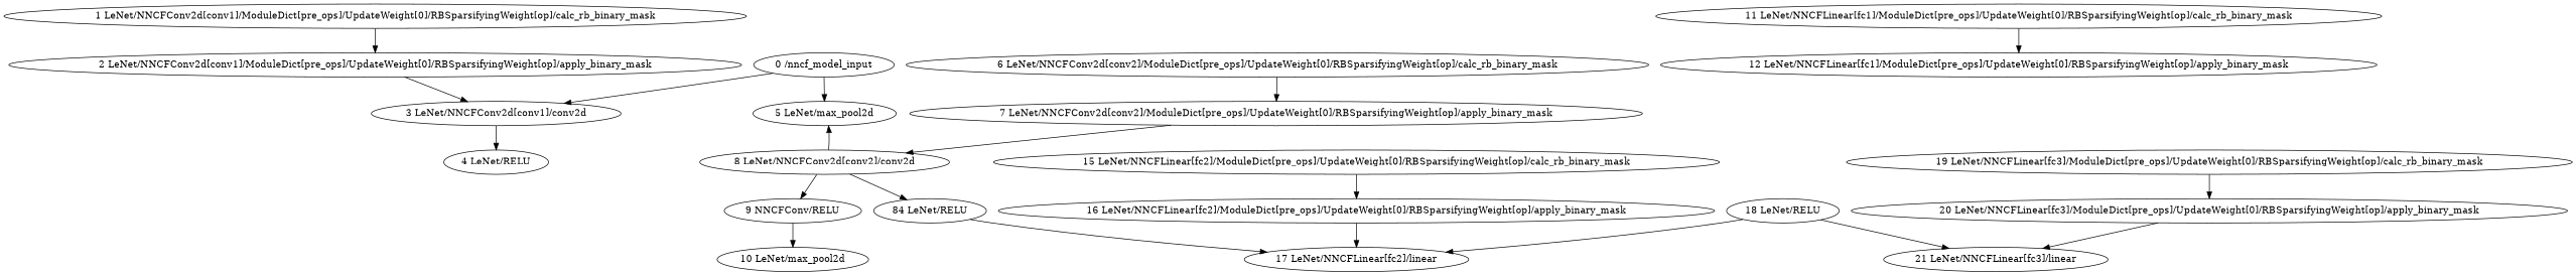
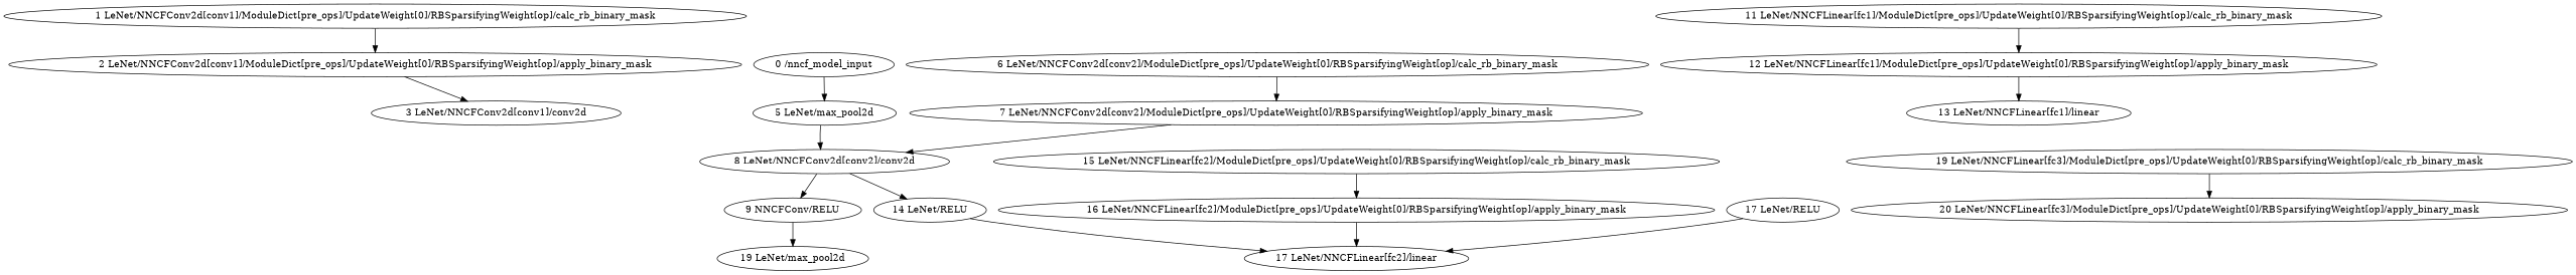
  strict digraph {
    node [type=calc_rb_binary_mask scope=LeNet]
    "0 /nncf_model_input" [type=nncf_model_input scope=""]
    "3 LeNet/NNCFConv2d[conv1]/conv2d" [scope="LeNet/NNCFConv2d[conv1]" type=conv2d]
    "5 LeNet/max_pool2d" [type=max_pool2d]
-   "4 LeNet/RELU" [type=RELU]
    "1 LeNet/NNCFConv2d[conv1]/ModuleDict[pre_ops]/UpdateWeight[0]/RBSparsifyingWeight[op]/calc_rb_binary_mask" [scope="LeNet/NNCFConv2d[conv1]/ModuleDict[pre_ops]/UpdateWeight[0]/RBSparsifyingWeight[op]"]
    "2 LeNet/NNCFConv2d[conv1]/ModuleDict[pre_ops]/UpdateWeight[0]/RBSparsifyingWeight[op]/apply_binary_mask" [scope="LeNet/NNCFConv2d[conv1]/ModuleDict[pre_ops]/UpdateWeight[0]/RBSparsifyingWeight[op]" type=apply_binary_mask]
    "8 LeNet/NNCFConv2d[conv2]/conv2d" [scope="LeNet/NNCFConv2d[conv2]" type=conv2d]
    n8 [label="9 NNCFConv/RELU" type=RELU]
-   "14 LeNet/RELU" [type=RELU label="84 LeNet/RELU"]
+   "14 LeNet/RELU" [type=RELU]
    "6 LeNet/NNCFConv2d[conv2]/ModuleDict[pre_ops]/UpdateWeight[0]/RBSparsifyingWeight[op]/calc_rb_binary_mask" [scope="LeNet/NNCFConv2d[conv2]/ModuleDict[pre_ops]/UpdateWeight[0]/RBSparsifyingWeight[op]"]
    "7 LeNet/NNCFConv2d[conv2]/ModuleDict[pre_ops]/UpdateWeight[0]/RBSparsifyingWeight[op]/apply_binary_mask" [scope="LeNet/NNCFConv2d[conv2]/ModuleDict[pre_ops]/UpdateWeight[0]/RBSparsifyingWeight[op]" type=apply_binary_mask]
-   "10 LeNet/max_pool2d" [type=max_pool2d]
+   "10 LeNet/max_pool2d" [type=max_pool2d label="19 LeNet/max_pool2d"]
+   "13 LeNet/NNCFLinear[fc1]/linear" [scope="LeNet/NNCFLinear[fc1]" type=linear]
    "11 LeNet/NNCFLinear[fc1]/ModuleDict[pre_ops]/UpdateWeight[0]/RBSparsifyingWeight[op]/calc_rb_binary_mask" [scope="LeNet/NNCFLinear[fc1]/ModuleDict[pre_ops]/UpdateWeight[0]/RBSparsifyingWeight[op]"]
    "12 LeNet/NNCFLinear[fc1]/ModuleDict[pre_ops]/UpdateWeight[0]/RBSparsifyingWeight[op]/apply_binary_mask" [scope="LeNet/NNCFLinear[fc1]/ModuleDict[pre_ops]/UpdateWeight[0]/RBSparsifyingWeight[op]" type=apply_binary_mask]
    "17 LeNet/NNCFLinear[fc2]/linear" [scope="LeNet/NNCFLinear[fc2]" type=linear]
    "15 LeNet/NNCFLinear[fc2]/ModuleDict[pre_ops]/UpdateWeight[0]/RBSparsifyingWeight[op]/calc_rb_binary_mask" [scope="LeNet/NNCFLinear[fc2]/ModuleDict[pre_ops]/UpdateWeight[0]/RBSparsifyingWeight[op]"]
    "16 LeNet/NNCFLinear[fc2]/ModuleDict[pre_ops]/UpdateWeight[0]/RBSparsifyingWeight[op]/apply_binary_mask" [scope="LeNet/NNCFLinear[fc2]/ModuleDict[pre_ops]/UpdateWeight[0]/RBSparsifyingWeight[op]" type=apply_binary_mask]
-   "18 LeNet/RELU" [type=RELU]
-   "21 LeNet/NNCFLinear[fc3]/linear" [scope="LeNet/NNCFLinear[fc3]" type=linear]
+   "18 LeNet/RELU" [type=RELU label="17 LeNet/RELU"]
    "19 LeNet/NNCFLinear[fc3]/ModuleDict[pre_ops]/UpdateWeight[0]/RBSparsifyingWeight[op]/calc_rb_binary_mask" [scope="LeNet/NNCFLinear[fc3]/ModuleDict[pre_ops]/UpdateWeight[0]/RBSparsifyingWeight[op]"]
    "20 LeNet/NNCFLinear[fc3]/ModuleDict[pre_ops]/UpdateWeight[0]/RBSparsifyingWeight[op]/apply_binary_mask" [scope="LeNet/NNCFLinear[fc3]/ModuleDict[pre_ops]/UpdateWeight[0]/RBSparsifyingWeight[op]" type=apply_binary_mask]
-   "0 /nncf_model_input" -> "3 LeNet/NNCFConv2d[conv1]/conv2d"
    "0 /nncf_model_input" -> "5 LeNet/max_pool2d"
-   "3 LeNet/NNCFConv2d[conv1]/conv2d" -> "4 LeNet/RELU"
-   "8 LeNet/NNCFConv2d[conv2]/conv2d" -> "5 LeNet/max_pool2d"
+   "5 LeNet/max_pool2d" -> "8 LeNet/NNCFConv2d[conv2]/conv2d"
    "1 LeNet/NNCFConv2d[conv1]/ModuleDict[pre_ops]/UpdateWeight[0]/RBSparsifyingWeight[op]/calc_rb_binary_mask" -> "2 LeNet/NNCFConv2d[conv1]/ModuleDict[pre_ops]/UpdateWeight[0]/RBSparsifyingWeight[op]/apply_binary_mask"
    "2 LeNet/NNCFConv2d[conv1]/ModuleDict[pre_ops]/UpdateWeight[0]/RBSparsifyingWeight[op]/apply_binary_mask" -> "3 LeNet/NNCFConv2d[conv1]/conv2d"
    "8 LeNet/NNCFConv2d[conv2]/conv2d" -> n8
    "8 LeNet/NNCFConv2d[conv2]/conv2d" -> "14 LeNet/RELU"
    n8 -> "10 LeNet/max_pool2d"
    "14 LeNet/RELU" -> "17 LeNet/NNCFLinear[fc2]/linear"
    "6 LeNet/NNCFConv2d[conv2]/ModuleDict[pre_ops]/UpdateWeight[0]/RBSparsifyingWeight[op]/calc_rb_binary_mask" -> "7 LeNet/NNCFConv2d[conv2]/ModuleDict[pre_ops]/UpdateWeight[0]/RBSparsifyingWeight[op]/apply_binary_mask"
    "7 LeNet/NNCFConv2d[conv2]/ModuleDict[pre_ops]/UpdateWeight[0]/RBSparsifyingWeight[op]/apply_binary_mask" -> "8 LeNet/NNCFConv2d[conv2]/conv2d"
    "11 LeNet/NNCFLinear[fc1]/ModuleDict[pre_ops]/UpdateWeight[0]/RBSparsifyingWeight[op]/calc_rb_binary_mask" -> "12 LeNet/NNCFLinear[fc1]/ModuleDict[pre_ops]/UpdateWeight[0]/RBSparsifyingWeight[op]/apply_binary_mask"
+   "12 LeNet/NNCFLinear[fc1]/ModuleDict[pre_ops]/UpdateWeight[0]/RBSparsifyingWeight[op]/apply_binary_mask" -> "13 LeNet/NNCFLinear[fc1]/linear"
    "15 LeNet/NNCFLinear[fc2]/ModuleDict[pre_ops]/UpdateWeight[0]/RBSparsifyingWeight[op]/calc_rb_binary_mask" -> "16 LeNet/NNCFLinear[fc2]/ModuleDict[pre_ops]/UpdateWeight[0]/RBSparsifyingWeight[op]/apply_binary_mask"
    "16 LeNet/NNCFLinear[fc2]/ModuleDict[pre_ops]/UpdateWeight[0]/RBSparsifyingWeight[op]/apply_binary_mask" -> "17 LeNet/NNCFLinear[fc2]/linear"
    "18 LeNet/RELU" -> "17 LeNet/NNCFLinear[fc2]/linear"
-   "18 LeNet/RELU" -> "21 LeNet/NNCFLinear[fc3]/linear"
    "19 LeNet/NNCFLinear[fc3]/ModuleDict[pre_ops]/UpdateWeight[0]/RBSparsifyingWeight[op]/calc_rb_binary_mask" -> "20 LeNet/NNCFLinear[fc3]/ModuleDict[pre_ops]/UpdateWeight[0]/RBSparsifyingWeight[op]/apply_binary_mask"
-   "20 LeNet/NNCFLinear[fc3]/ModuleDict[pre_ops]/UpdateWeight[0]/RBSparsifyingWeight[op]/apply_binary_mask" -> "21 LeNet/NNCFLinear[fc3]/linear"
  }
